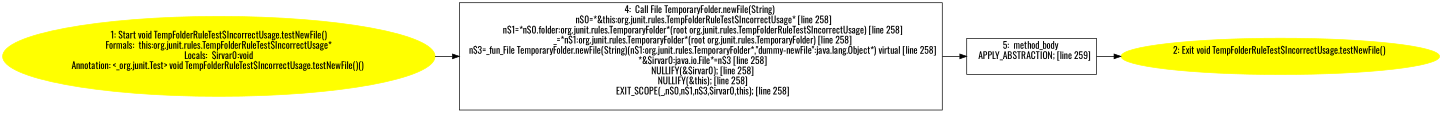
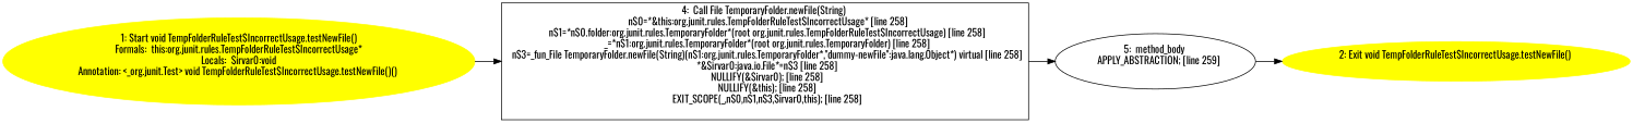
  digraph {
    fontname=Oswald
    rankdir=LR
    node [fontname=Oswald]
    edge [fontname=Oswald]
    n1 [color=yellow label="1: Start void TempFolderRuleTest$IncorrectUsage.testNewFile()\nFormals:  this:org.junit.rules.TempFolderRuleTest$IncorrectUsage*\nLocals:  $irvar0:void\nAnnotation: <_org.junit.Test> void TempFolderRuleTest$IncorrectUsage.testNewFile()() \n  " style=filled]
    n2 [label="4:  Call File TemporaryFolder.newFile(String) \n   n$0=*&this:org.junit.rules.TempFolderRuleTest$IncorrectUsage* [line 258]\n  n$1=*n$0.folder:org.junit.rules.TemporaryFolder*(root org.junit.rules.TempFolderRuleTest$IncorrectUsage) [line 258]\n  _=*n$1:org.junit.rules.TemporaryFolder*(root org.junit.rules.TemporaryFolder) [line 258]\n  n$3=_fun_File TemporaryFolder.newFile(String)(n$1:org.junit.rules.TemporaryFolder*,\"dummy-newFile\":java.lang.Object*) virtual [line 258]\n  *&$irvar0:java.io.File*=n$3 [line 258]\n  NULLIFY(&$irvar0); [line 258]\n  NULLIFY(&this); [line 258]\n  EXIT_SCOPE(_,n$0,n$1,n$3,$irvar0,this); [line 258]\n " shape=box]
-   n3 [label="5:  method_body \n   APPLY_ABSTRACTION; [line 259]\n " shape=box]
+   n3 [label="5:  method_body \n   APPLY_ABSTRACTION; [line 259]\n " shape=ellipse]
    n4 [color=yellow label="2: Exit void TempFolderRuleTest$IncorrectUsage.testNewFile() \n  " style=filled]
    n1 -> n2
    n2 -> n3
    n3 -> n4
  }
